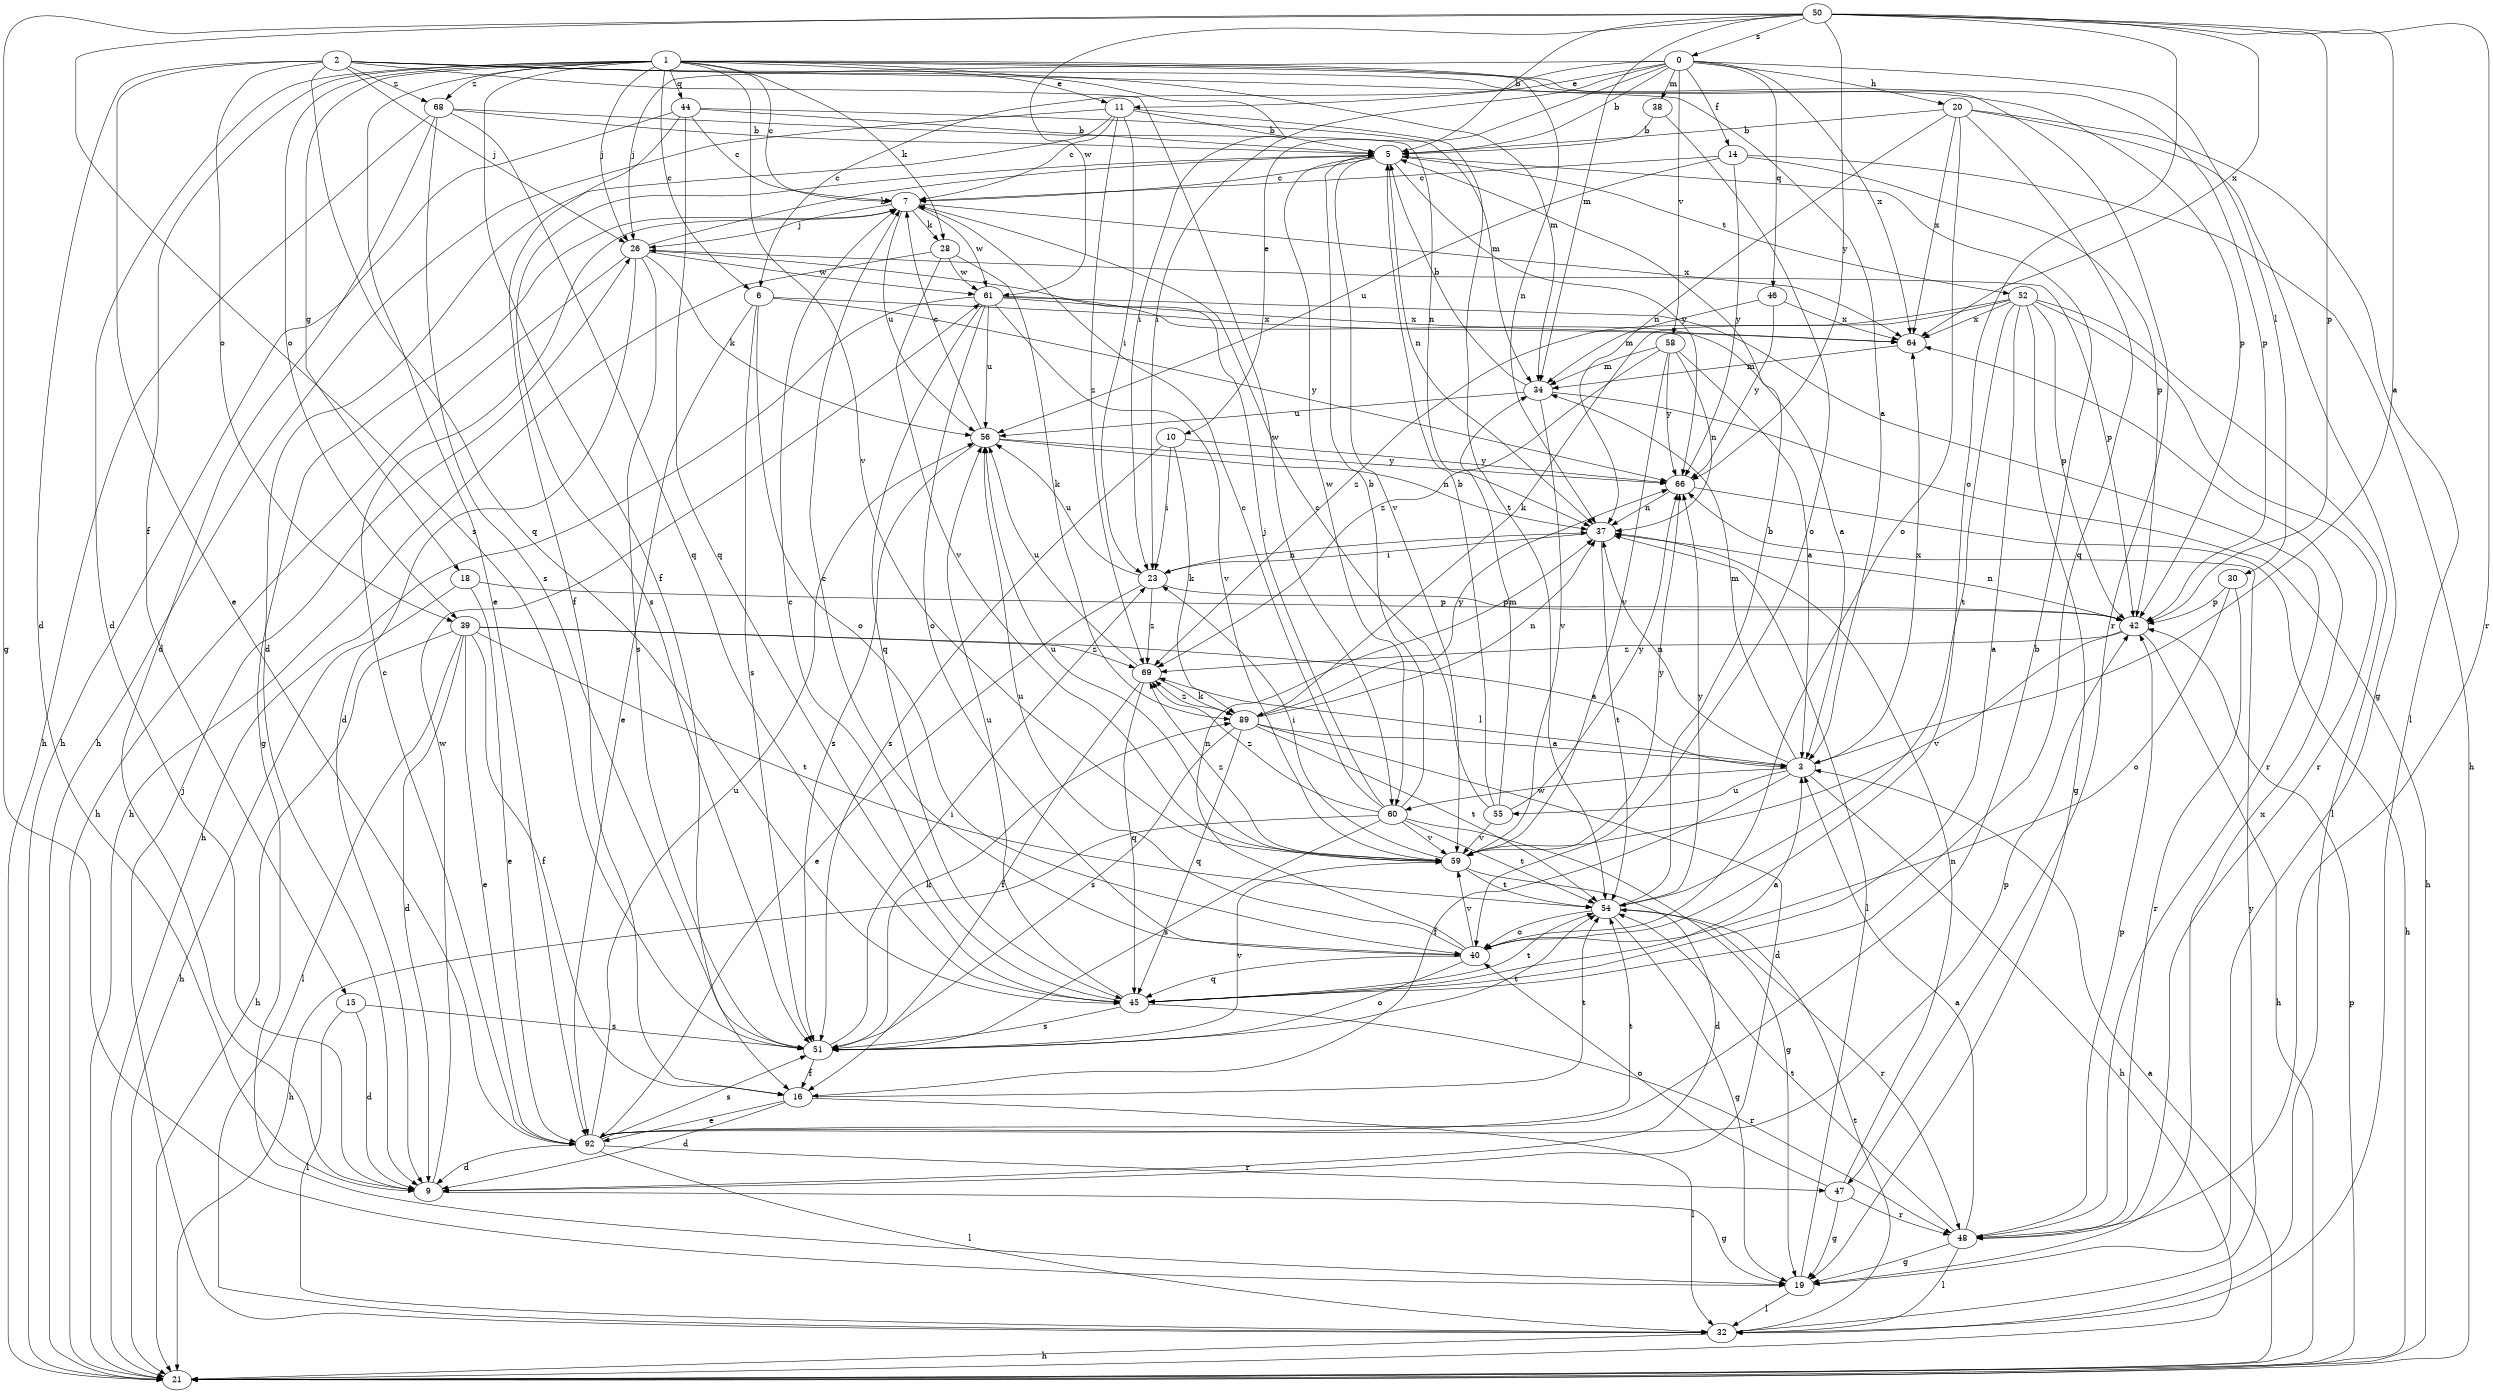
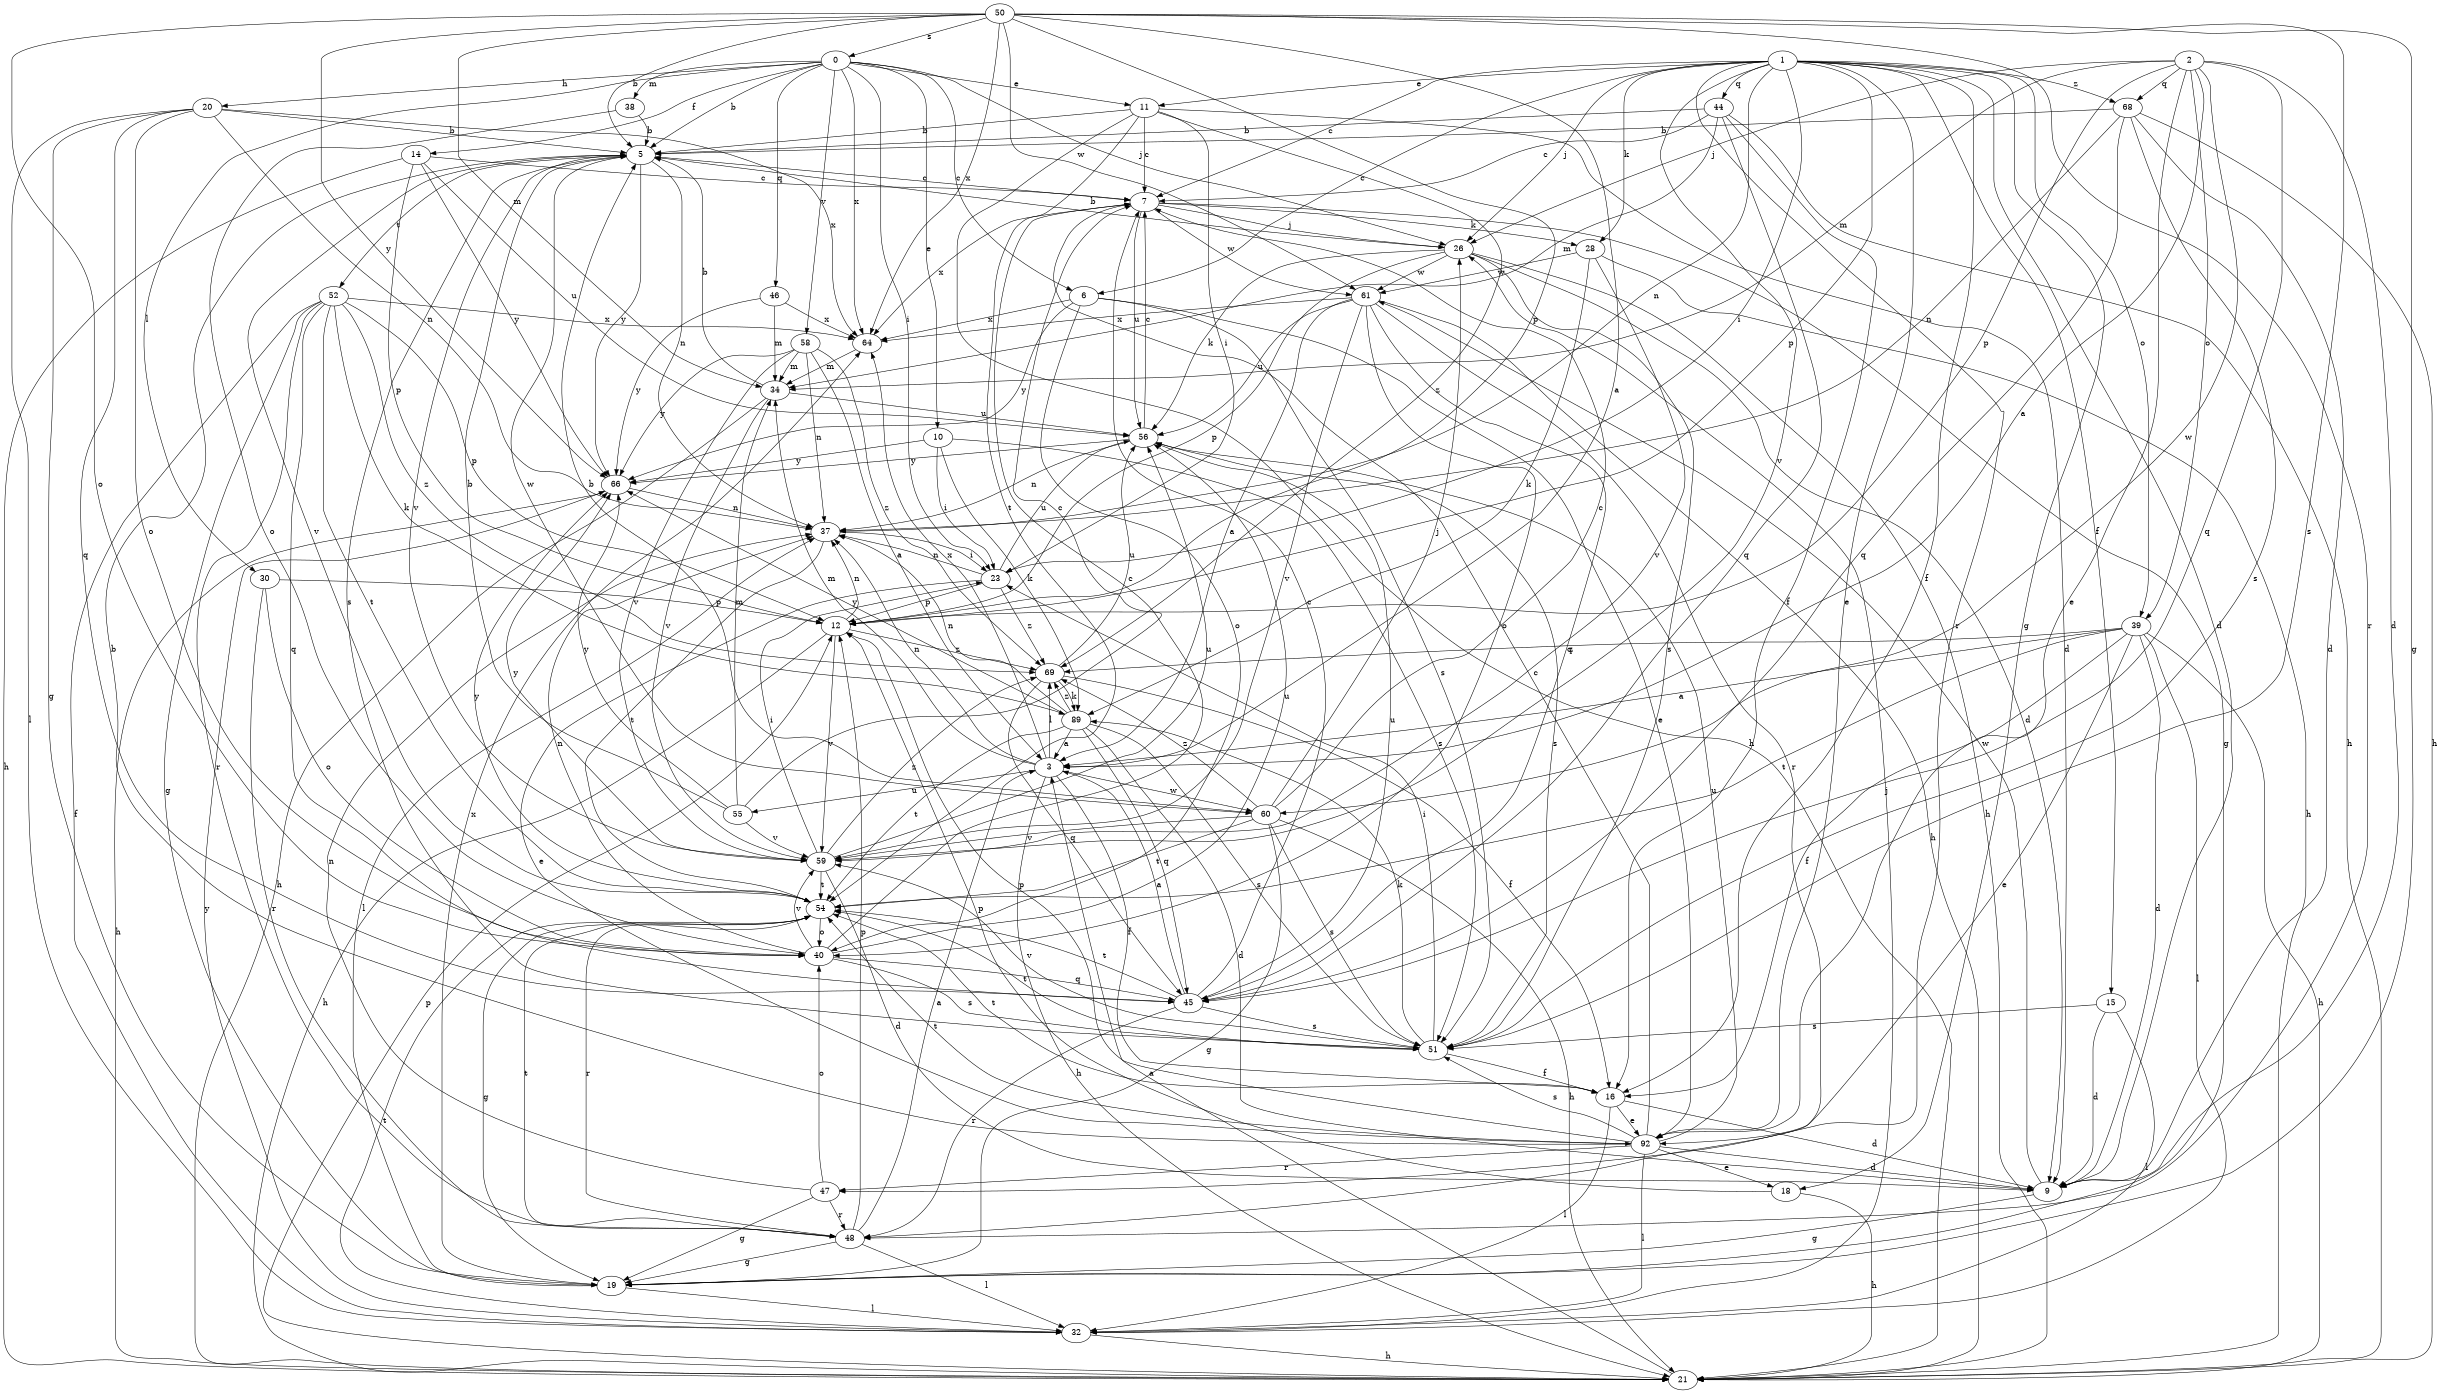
  strict digraph {
    0
    5
    6
    10
    11
    14
    20
    23
    26
    30
    n11 [label=38]
    n12 [label=46]
    58
    64
    7
    37
    59
    60
    51
    52
    66
    n22 [label=92]
    40
    n24 [label=89]
    9
    21
    54
    69
-   42
+   42 [label=12]
    56
    45
    32
    19
    61
    48
    34
    50
    3
    1
    15
    16
    18
    28
    39
    44
    47
    68
    2
    55
    0 -> 5 [label=b]
    0 -> 6 [label=c]
    0 -> 10 [label=e]
    0 -> 11 [label=e]
    0 -> 14 [label=f]
    0 -> 20 [label=h]
    0 -> 23 [label=i]
    0 -> 26 [label=j]
    0 -> 30 [label=l]
    0 -> n11 [label=m]
    0 -> n12 [label=q]
    0 -> 58 [label=v]
    0 -> 64 [label=x]
    5 -> 7 [label=c]
    5 -> 37 [label=n]
    5 -> 59 [label=v]
    5 -> 60 [label=w]
    5 -> 51 [label=s]
    5 -> 52 [label=t]
    5 -> 66 [label=y]
    6 -> 64 [label=x]
    6 -> 51 [label=s]
    6 -> 66 [label=y]
    6 -> n22 [label=e]
    6 -> 40 [label=o]
    10 -> 23 [label=i]
    10 -> 51 [label=s]
    10 -> 66 [label=y]
    10 -> n24 [label=k]
    11 -> 5 [label=b]
    11 -> 23 [label=i]
    11 -> 7 [label=c]
    11 -> 9 [label=d]
    11 -> 21 [label=h]
    11 -> 54 [label=t]
    11 -> 69 [label=z]
    14 -> 7 [label=c]
    14 -> 66 [label=y]
    14 -> 21 [label=h]
    14 -> 42 [label=p]
    14 -> 56 [label=u]
    20 -> 5 [label=b]
    20 -> 64 [label=x]
    20 -> 37 [label=n]
    20 -> 40 [label=o]
    20 -> 45 [label=q]
    20 -> 32 [label=l]
    20 -> 19 [label=g]
    23 -> 37 [label=n]
    23 -> n22 [label=e]
    23 -> 69 [label=z]
    23 -> 42 [label=p]
    23 -> 56 [label=u]
    26 -> 5 [label=b]
    26 -> 51 [label=s]
    26 -> 9 [label=d]
    26 -> 21 [label=h]
    26 -> 42 [label=p]
    26 -> 56 [label=k]
    26 -> 61 [label=w]
    30 -> 40 [label=o]
    30 -> 42 [label=p]
    30 -> 48 [label=r]
    n11 -> 5 [label=b]
    n11 -> 40 [label=o]
    n12 -> 64 [label=x]
    n12 -> 66 [label=y]
    n12 -> 34 [label=m]
    58 -> 37 [label=n]
    58 -> 59 [label=v]
    58 -> 66 [label=y]
    58 -> 69 [label=z]
    58 -> 34 [label=m]
    58 -> 3 [label=a]
    64 -> 34 [label=m]
    7 -> 26 [label=j]
    7 -> 64 [label=x]
    7 -> 56 [label=u]
    7 -> 19 [label=g]
    7 -> 61 [label=w]
    7 -> 28 [label=k]
    37 -> 23 [label=i]
    37 -> 54 [label=t]
    59 -> 23 [label=i]
    59 -> 66 [label=y]
    59 -> 9 [label=d]
    59 -> 54 [label=t]
    59 -> 69 [label=z]
    59 -> 56 [label=u]
    60 -> 5 [label=b]
    60 -> 26 [label=j]
    60 -> 7 [label=c]
    60 -> 59 [label=v]
    60 -> 51 [label=s]
    60 -> 21 [label=h]
    60 -> 54 [label=t]
    60 -> 69 [label=z]
    60 -> 19 [label=g]
    51 -> 23 [label=i]
    51 -> 59 [label=v]
    51 -> n24 [label=k]
    51 -> 54 [label=t]
    51 -> 16 [label=f]
    52 -> 64 [label=x]
    52 -> n24 [label=k]
    52 -> 54 [label=t]
    52 -> 69 [label=z]
    52 -> 42 [label=p]
-   52 -> 45 [label=a]
-   52 -> 32 [label=l]
+   52 -> 45 [label=q]
+   52 -> 32 [label=f]
    52 -> 19 [label=g]
    52 -> 48 [label=r]
    66 -> 37 [label=n]
    66 -> 21 [label=h]
    n22 -> 5 [label=b]
    n22 -> 7 [label=c]
    n22 -> 51 [label=s]
    n22 -> 9 [label=d]
    n22 -> 54 [label=t]
    n22 -> 42 [label=p]
    n22 -> 56 [label=u]
    n22 -> 32 [label=l]
    n22 -> 47 [label=r]
    40 -> 7 [label=c]
    40 -> 37 [label=n]
    40 -> 59 [label=v]
-   40 -> 51 [label=o]
+   40 -> 51 [label=s]
    40 -> 56 [label=u]
    40 -> 45 [label=q]
    n24 -> 37 [label=n]
    n24 -> 51 [label=s]
    n24 -> 66 [label=y]
    n24 -> 9 [label=d]
    n24 -> 54 [label=t]
    n24 -> 69 [label=z]
    n24 -> 45 [label=q]
    n24 -> 3 [label=a]
    9 -> 19 [label=g]
    9 -> 61 [label=w]
    21 -> 42 [label=p]
    21 -> 3 [label=a]
-   54 -> 5 [label=b]
+   54 -> 5 [label=v]
    54 -> 66 [label=y]
    54 -> 40 [label=o]
    54 -> 19 [label=g]
    54 -> 48 [label=r]
    69 -> n24 [label=k]
    69 -> 56 [label=u]
    69 -> 45 [label=q]
    69 -> 16 [label=f]
    42 -> 37 [label=n]
    42 -> 59 [label=v]
    42 -> 21 [label=h]
    42 -> 69 [label=z]
    56 -> 7 [label=c]
    56 -> 37 [label=n]
    56 -> 51 [label=s]
    56 -> 66 [label=y]
    45 -> 7 [label=c]
    45 -> 51 [label=s]
    45 -> 54 [label=t]
    45 -> 56 [label=u]
    45 -> 48 [label=r]
    45 -> 3 [label=a]
    32 -> 26 [label=j]
    32 -> 66 [label=y]
    32 -> 21 [label=h]
    32 -> 54 [label=t]
    19 -> 64 [label=x]
    19 -> 37 [label=l]
    19 -> 32 [label=l]
    61 -> 64 [label=x]
    61 -> 59 [label=v]
    61 -> 40 [label=o]
    61 -> 21 [label=h]
    61 -> 56 [label=u]
    61 -> 45 [label=q]
    61 -> 48 [label=r]
    61 -> 3 [label=a]
    48 -> 54 [label=t]
    48 -> 42 [label=p]
    48 -> 32 [label=l]
    48 -> 19 [label=g]
    48 -> 3 [label=a]
    34 -> 5 [label=b]
    34 -> 59 [label=v]
    34 -> 21 [label=h]
    34 -> 56 [label=u]
    50 -> 0 [label=s]
    50 -> 5 [label=b]
    50 -> 64 [label=x]
    50 -> 51 [label=s]
    50 -> 66 [label=y]
    50 -> 40 [label=o]
    50 -> 42 [label=p]
    50 -> 19 [label=g]
    50 -> 61 [label=w]
    50 -> 48 [label=r]
    50 -> 34 [label=m]
    50 -> 3 [label=a]
    3 -> 64 [label=x]
    3 -> 37 [label=n]
    3 -> 60 [label=w]
    3 -> 21 [label=h]
    3 -> 69 [label=l]
    3 -> 34 [label=m]
    3 -> 16 [label=f]
    3 -> 55 [label=u]
    1 -> 6 [label=c]
    1 -> 11 [label=e]
    1 -> 23 [label=i]
    1 -> 26 [label=j]
    1 -> 7 [label=c]
    1 -> 37 [label=n]
    1 -> 59 [label=v]
    1 -> n22 [label=e]
    1 -> 9 [label=d]
    1 -> 42 [label=p]
    1 -> 15 [label=f]
    1 -> 16 [label=f]
    1 -> 18 [label=g]
    1 -> 28 [label=k]
    1 -> 39 [label=o]
    1 -> 44 [label=q]
    1 -> 47 [label=r]
    1 -> 68 [label=z]
    15 -> 51 [label=s]
    15 -> 9 [label=d]
    15 -> 32 [label=l]
    16 -> n22 [label=e]
    16 -> 9 [label=d]
    16 -> 54 [label=t]
    16 -> 32 [label=l]
-   18 -> n22 [label=e]
+   n22 -> 18 [label=e]
    18 -> 21 [label=h]
    18 -> 42 [label=p]
    28 -> 59 [label=v]
    28 -> n24 [label=k]
    28 -> 21 [label=h]
    28 -> 61 [label=w]
    39 -> n22 [label=e]
    39 -> 9 [label=d]
    39 -> 21 [label=h]
    39 -> 54 [label=t]
    39 -> 69 [label=z]
    39 -> 32 [label=l]
    39 -> 3 [label=a]
    39 -> 16 [label=f]
    44 -> 5 [label=b]
    44 -> 7 [label=c]
    44 -> 21 [label=h]
    44 -> 45 [label=q]
    44 -> 34 [label=m]
    44 -> 16 [label=f]
    47 -> 37 [label=n]
    47 -> 40 [label=o]
    47 -> 19 [label=g]
    47 -> 48 [label=r]
    68 -> 5 [label=b]
    68 -> 37 [label=n]
    68 -> 51 [label=s]
    68 -> 9 [label=d]
    68 -> 21 [label=h]
    68 -> 45 [label=q]
    2 -> 26 [label=j]
    2 -> 60 [label=w]
    2 -> n22 [label=e]
    2 -> 9 [label=d]
    2 -> 42 [label=p]
    2 -> 45 [label=q]
    2 -> 34 [label=m]
    2 -> 3 [label=a]
    2 -> 39 [label=o]
-   2 -> 68 [label=z]
+   2 -> 68 [label=q]
    55 -> 5 [label=b]
    55 -> 7 [label=c]
    55 -> 59 [label=v]
    55 -> 66 [label=y]
    55 -> 34 [label=m]
  }
